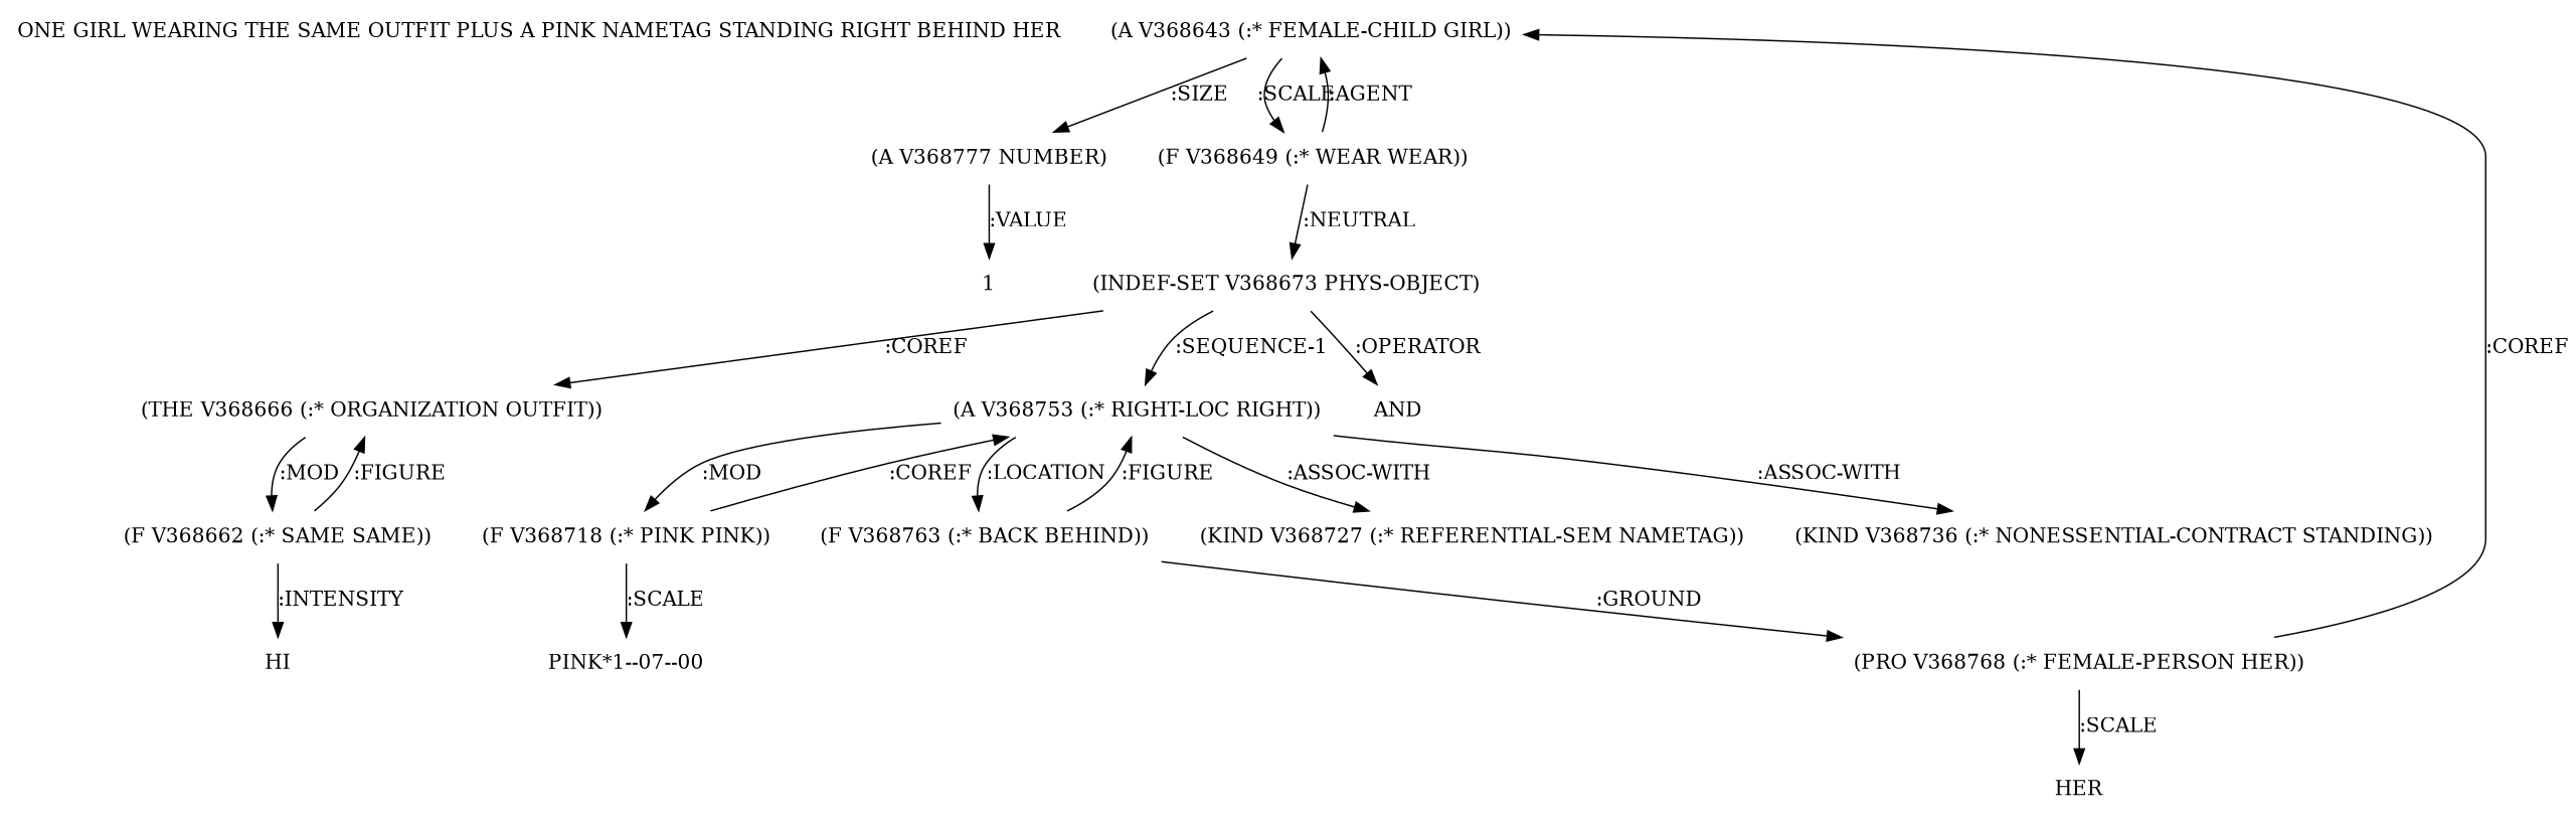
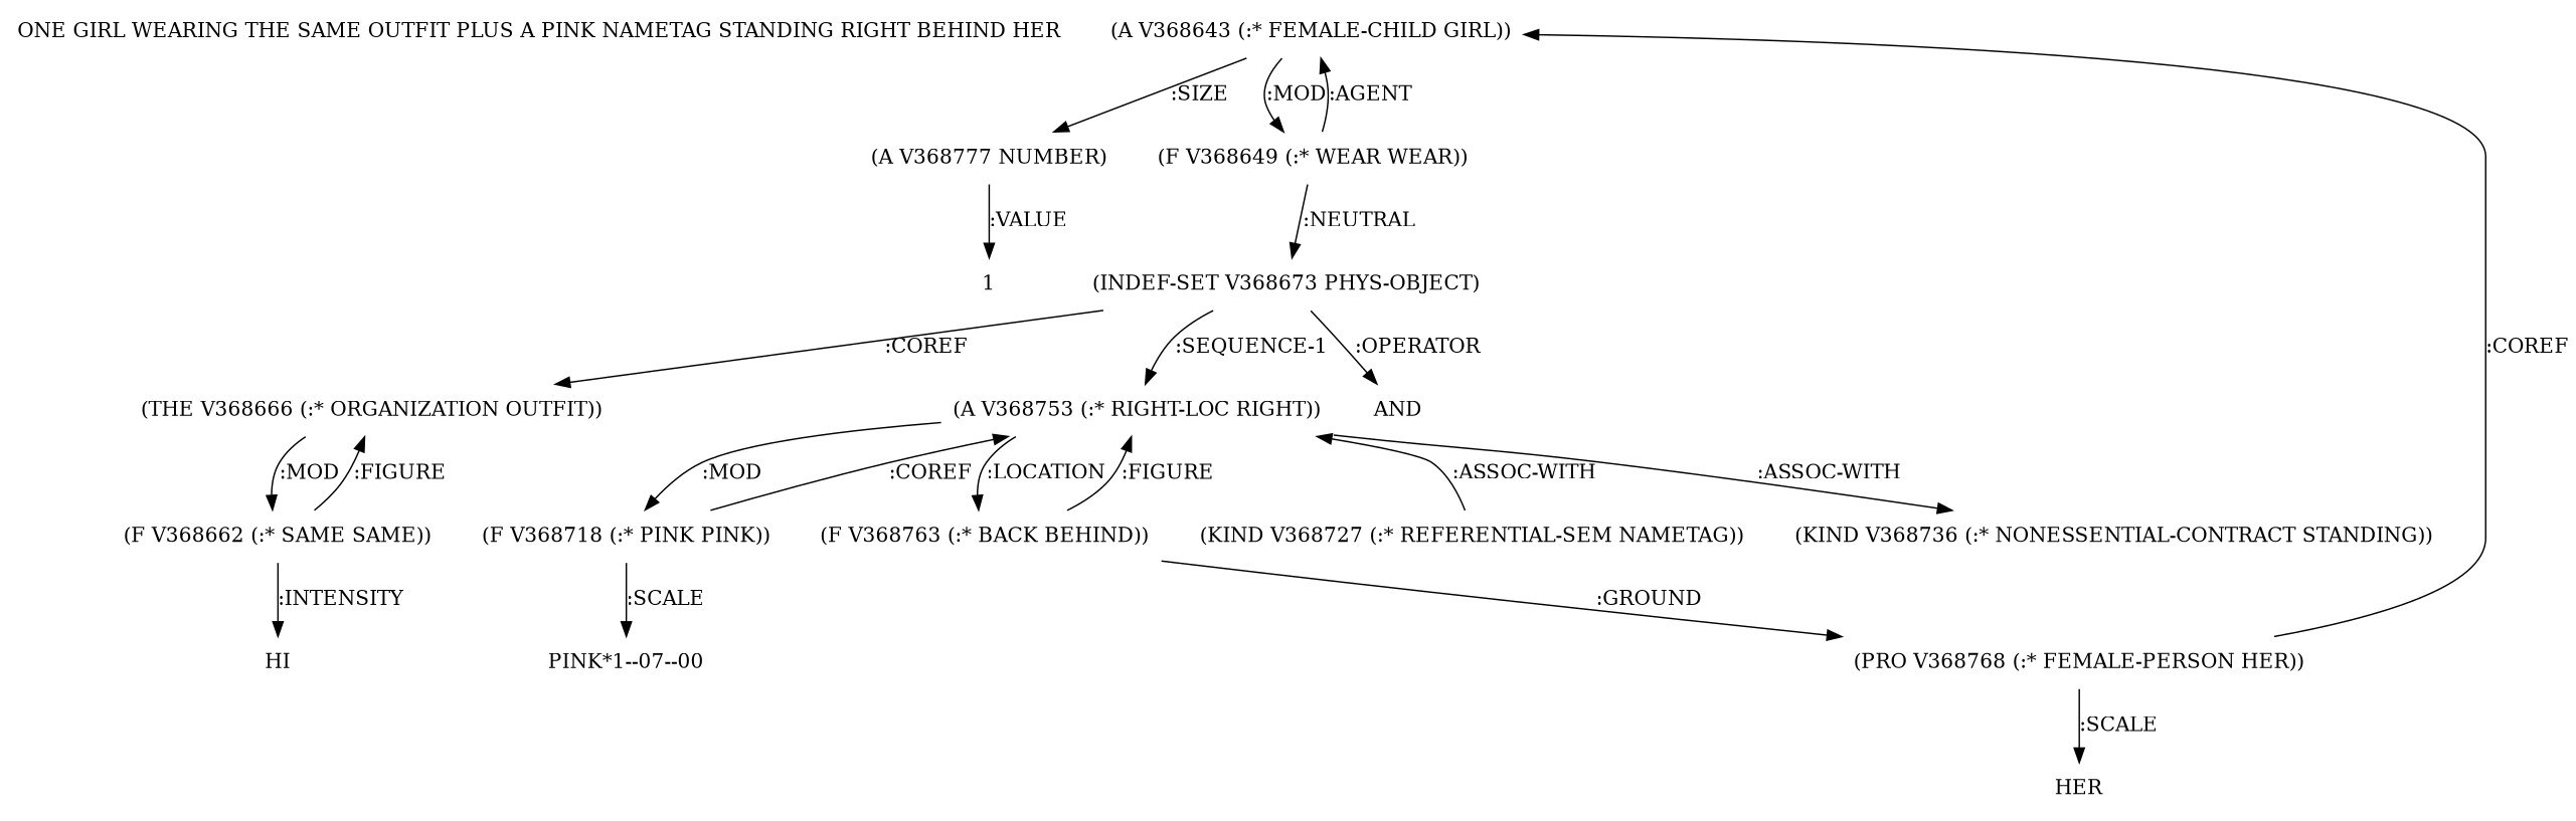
  digraph {
    node [shape=none]
    "ONE GIRL WEARING THE SAME OUTFIT PLUS A PINK NAMETAG STANDING RIGHT BEHIND HER"
    n2 [label="(A V368643 (:* FEMALE-CHILD GIRL))"]
    n3 [label="(A V368777 NUMBER)"]
    n4 [label="(F V368649 (:* WEAR WEAR))"]
    n5 [label=1]
    n6 [label="(INDEF-SET V368673 PHYS-OBJECT)"]
    n7 [label=AND]
    n8 [label="(THE V368666 (:* ORGANIZATION OUTFIT))"]
    n9 [label="(A V368753 (:* RIGHT-LOC RIGHT))"]
    n10 [label="(F V368662 (:* SAME SAME))"]
    n11 [label="(KIND V368727 (:* REFERENTIAL-SEM NAMETAG))"]
    n12 [label="(KIND V368736 (:* NONESSENTIAL-CONTRACT STANDING))"]
    n13 [label="(F V368763 (:* BACK BEHIND))"]
    n14 [label="(F V368718 (:* PINK PINK))"]
    n15 [label=HI]
    n16 [label="(PRO V368768 (:* FEMALE-PERSON HER))"]
    n17 [label="PINK*1--07--00"]
    n18 [label=HER]
    n2 -> n3 [label=":SIZE"]
-   n2 -> n4 [label=":SCALE"]
+   n2 -> n4 [label=":MOD"]
    n3 -> n5 [label=":VALUE"]
    n4 -> n2 [label=":AGENT"]
    n4 -> n6 [label=":NEUTRAL"]
    n6 -> n7 [label=":OPERATOR"]
    n6 -> n8 [label=":COREF"]
    n6 -> n9 [label=":SEQUENCE-1"]
    n8 -> n10 [label=":MOD"]
-   n9 -> n11 [label=":ASSOC-WITH"]
+   n11 -> n9 [label=":ASSOC-WITH"]
    n9 -> n12 [label=":ASSOC-WITH"]
    n9 -> n13 [label=":LOCATION"]
    n9 -> n14 [label=":MOD"]
    n10 -> n8 [label=":FIGURE"]
    n10 -> n15 [label=":INTENSITY"]
    n13 -> n9 [label=":FIGURE"]
    n13 -> n16 [label=":GROUND"]
    n14 -> n9 [label=":COREF"]
    n14 -> n17 [label=":SCALE"]
    n16 -> n2 [label=":COREF"]
    n16 -> n18 [label=":SCALE"]
  }
